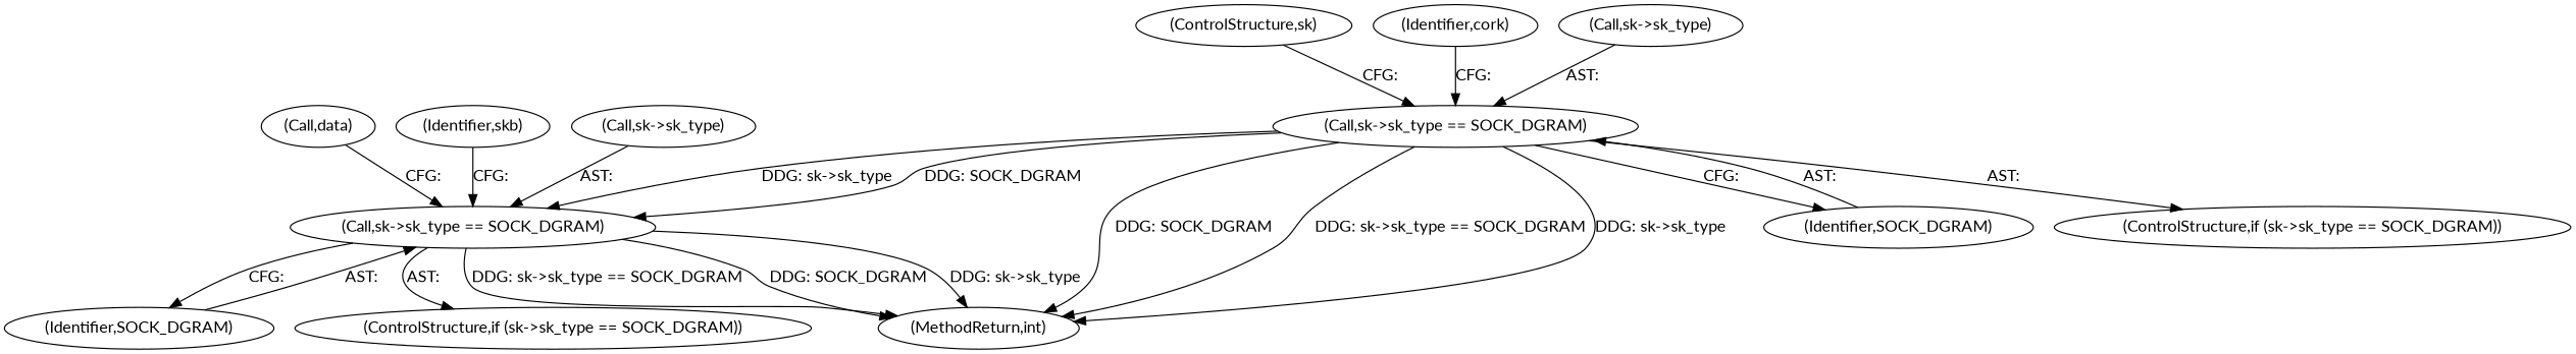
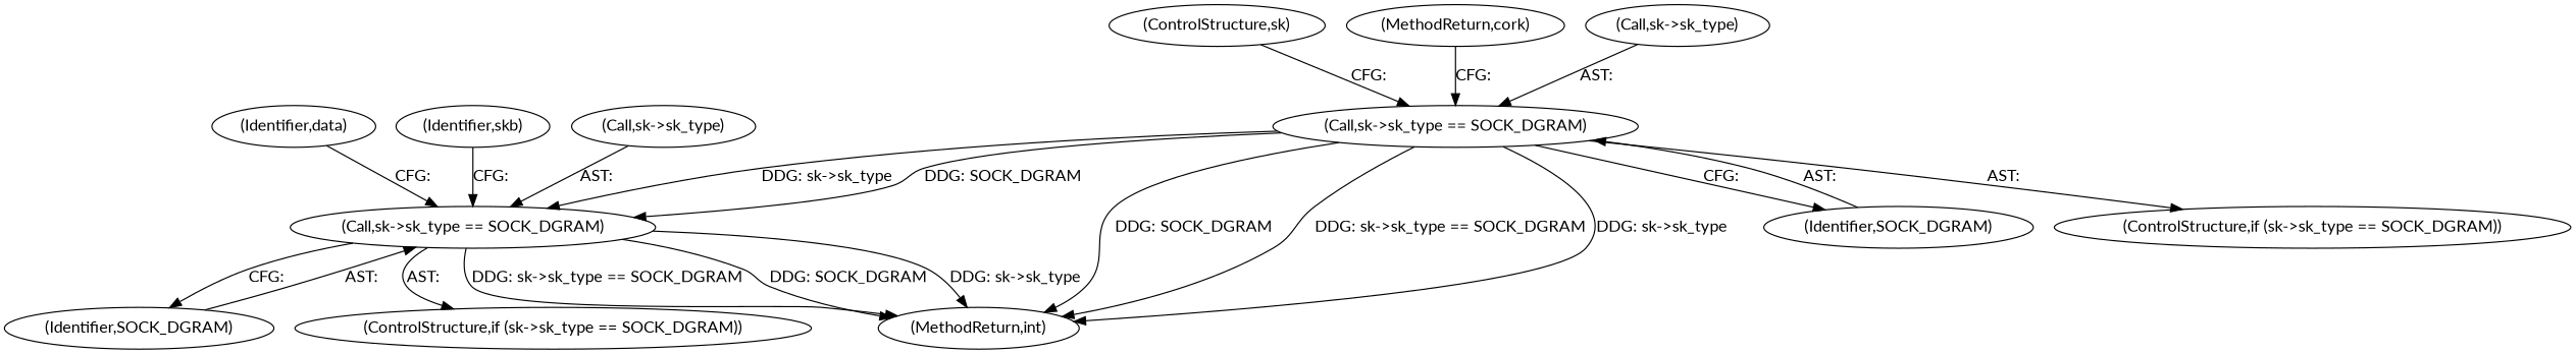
  digraph {
    fontname=Lato
    node [fontname=Lato]
    edge [fontname=Lato]
    n1 [label="(Call,sk->sk_type == SOCK_DGRAM)"]
    n2 [label="(Call,sk->sk_type == SOCK_DGRAM)"]
    n3 [label="(ControlStructure,if (sk->sk_type == SOCK_DGRAM))"]
    n4 [label="(MethodReturn,int)"]
    n5 [label="(Identifier,SOCK_DGRAM)"]
    n6 [label="(Identifier,SOCK_DGRAM)"]
    n7 [label="(ControlStructure,if (sk->sk_type == SOCK_DGRAM))"]
-   n8 [label="(Call,data)"]
+   n8 [label="(Identifier,data)"]
    n9 [label="(ControlStructure,sk)"]
    n10 [label="(Identifier,skb)"]
-   n11 [label="(Identifier,cork)"]
+   n11 [label="(MethodReturn,cork)"]
    n12 [label="(Call,sk->sk_type)"]
    n13 [label="(Call,sk->sk_type)"]
    n1 -> n2 [label="DDG: sk->sk_type"]
    n1 -> n2 [label="DDG: SOCK_DGRAM"]
    n1 -> n3 [label="AST: "]
    n1 -> n4 [label="DDG: SOCK_DGRAM"]
    n1 -> n4 [label="DDG: sk->sk_type == SOCK_DGRAM"]
    n1 -> n4 [label="DDG: sk->sk_type"]
    n1 -> n5 [label="CFG: "]
    n2 -> n4 [label="DDG: sk->sk_type == SOCK_DGRAM"]
    n2 -> n4 [label="DDG: SOCK_DGRAM"]
    n2 -> n4 [label="DDG: sk->sk_type"]
    n2 -> n6 [label="CFG: "]
    n2 -> n7 [label="AST: "]
    n5 -> n1 [label="AST: "]
    n6 -> n2 [label="AST: "]
    n8 -> n2 [label="CFG: "]
    n9 -> n1 [label="CFG: "]
    n10 -> n2 [label="CFG: "]
    n11 -> n1 [label="CFG: "]
    n12 -> n2 [label="AST: "]
    n13 -> n1 [label="AST: "]
  }
